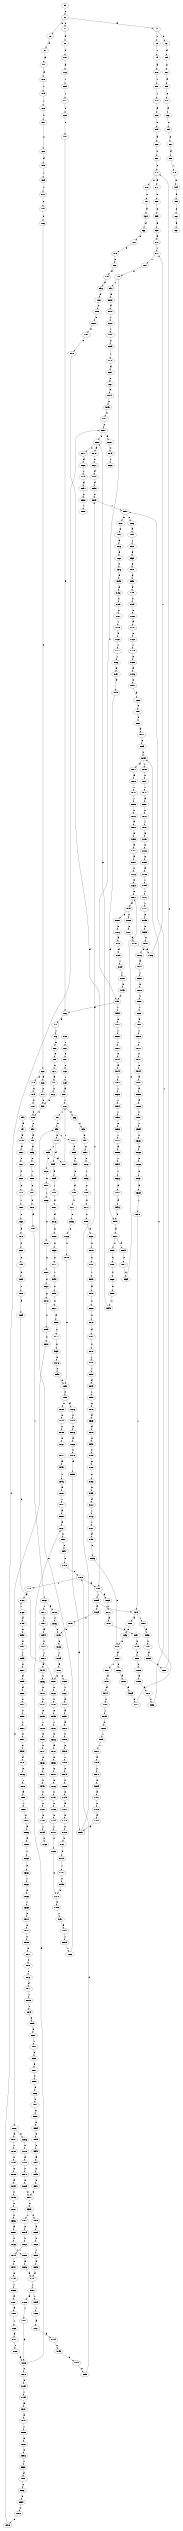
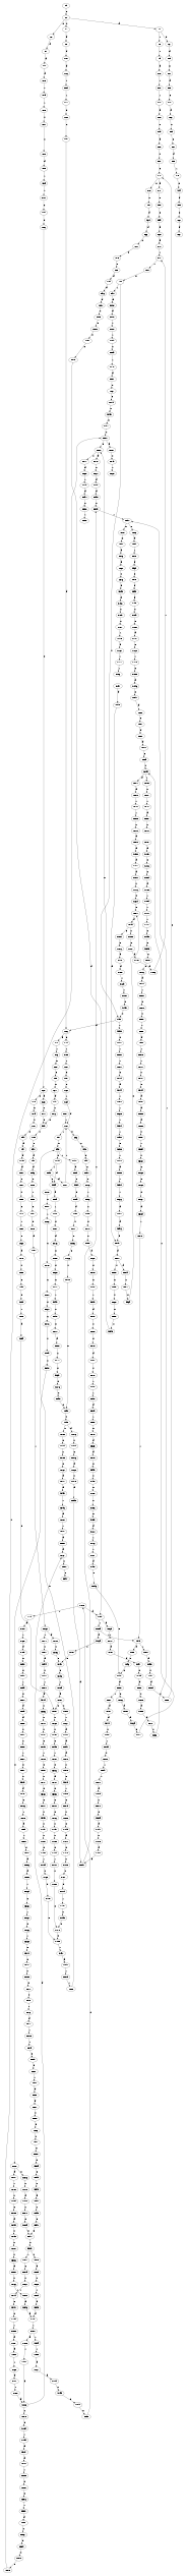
  strict digraph {
    fontname="DejaVu Sans Mono"
    node [fontname="DejaVu Sans Mono"]
    edge [fontname="DejaVu Sans Mono"]
    S0
    S1
    S2
    S3
    S4
    S5
    S6
    S7
    S8
    S9
    S10
    S11
    S12
    S13
    S14
    S15
    S16
    S17
    S18
    S19
    S20
    S21
    S22
    S23
    S24
    S25
    S26
    S27
    S28
    S29
    S30
    S31
    S32
    S33
    S34
    S35
    S36
    S37
    S38
    S39
+   S40
    S41
    S42
    S43
    S44
    S45
    S46
    S47
    S48
    S49
    S50
    S51
    S52
    S53
    S54
    S55
    S56
    S57
    S58
    S59
    S60
    S61
    S62
    S63
    S64
    S65
    S66
    S67
    S68
    S73
    S69
    S70
    S71
    S72
    S74
    S75
    S76
    S77
    S78
    S79
    S80
    S81
    S82
    S83
    S84
    S85
    S86
    S87
    S88
    S89
    S90
    S91
    S92
    S93
    S94
    S95
    S96
    S97
    S98
    S99
    S100
    S101
    S102
    S103
    S104
    S105
    S106
    S107
    S108
    S109
    S110
    S111
    S112
    S113
    S114
    S115
    S116
    S117
    S118
    S119
    S120
    S121
    S122
    S123
    S124
    S125
    S126
    S127
    S128
    S129
    S130
    S131
    S132
    S133
    S134
    S135
    S136
    S137
    S138
    S139
    S140
    S141
    S142
    S143
    S144
    S145
    S146
    S147
    S148
    S149
    S150
    S151
    S152
    S153
    S154
    S155
    S156
    S157
    S158
    S159
    S160
    S161
    S162
    S163
    S164
    S165
    S166
    S167
    S168
    S169
    S170
    S171
    S172
    S173
    S174
    S175
    S176
    S177
    S178
    S179
    S180
    S181
    S182
    S183
    S184
    S185
    S186
    S187
    S188
    S189
    S190
    S191
    S192
    S193
    S194
    S195
    S196
    S197
    S198
    S199
    S200
    S201
    S202
    S203
    S204
    S205
    S206
    S207
    S208
    S209
    S210
    S211
    S212
    S213
    S214
    S215
    S216
    S217
    S218
    S219
    S220
    S221
    S222
    S223
    S224
    S225
    S226
    S227
    S228
    S229
    S230
    S231
    S232
    S233
    S234
    S235
    S236
    S237
    S238
    S239
    S240
    S241
    S242
    S243
    S244
    S245
    S246
    S247
    S248
    S249
    S250
    S251
    S252
    S253
    S254
    S255
    S256
    S257
    S258
    S259
    S260
    S261
    S262
    S263
    S264
    S265
    S266
    S267
    S268
    S269
    S270
    S271
    S272
    S273
    S274
    S275
    S276
    S277
    S278
    S279
    S280
    S281
    S282
    S283
    S284
    S285
    S286
    S287
    S288
    S289
    S290
    S291
    S292
    S293
    S294
    S295
    S296
    S297
    S298
    S299
    S300
    S301
    S302
    S303
    S304
    S305
    S306
    S307
    S308
    S309
    S310
    S311
    S312
    S313
    S314
    S315
    S316
    S317
    S318
    S319
    S320
    S321
    S322
    S323
    S324
    S325
    S326
    S327
    S328
    S329
    S330
    S331
    S332
    S333
    S334
    S335
    S336
    S337
    S338
    S339
    S340
    S341
    S342
    S343
    S344
    S345
    S346
    S347
    S348
    S349
    S350
    S351
    S352
    S353
    S354
    S355
    S356
    S357
    S358
    S359
    S360
    S361
    S362
    S363
    S364
    S365
    S366
    S367
    S368
    S369
    S370
    S371
    S372
    S373
    S374
    S375
    S376
    S377
    S378
    S379
    S380
    S381
    S382
    S383
    S384
    S385
    S386
    S387
    S388
    S389
    S390
    S391
    S392
    S393
    S394
    S395
    S396
    S397
    S398
    S399
    S400
    S401
    S402
    S403
    S404
    S405
    S406
    S407
    S408
    S409
    S410
-   S411
    S412
    S413
    S414
    S415
    S416
    S417
    S418
    S419
    S420
    S421
    S422
    S423
    S424
    S425
    S426
    S427
    S428
    S429
    S430
    S431
    S432
    S433
    S434
    S435
    S436
    S437
    S438
    S439
    S440
    S441
    S442
    S443
    S444
    S445
    S446
    S447
    S448
    S449
    S450
    S451
    S452
    S453
    S454
    S455
    S456
    S457
    S458
    S459
    S460
    S461
    S462
    S463
    S464
    S465
    S466
    S467
    S468
    S469
    S470
    S471
    S472
    S473
    S474
+   S475
    S476
    S477
    S478
    S479
    S480
    S481
    S482
    S483
    S484
    S485
    S486
    S487
    S488
    S489
    S490
    n492 [label=S891]
    S492
    S493
    S494
    S495
    S496
    S497
    S498
    S499
    S500
    S501
    S502
    S503
    S504
    S505
    S506
    S507
    S508
    S509
    S510
    S511
    S512
    S513
    S514
    S515
    S516
    S517
    S518
    S519
    S520
    S521
    S522
    S523
    S524
    S525
    S526
    S527
    S528
    S529
    S530
    S531
    S532
    S533
    S534
    S535
    S536
    S537
    S538
    S539
    S540
    S541
    S542
    S543
    S544
-   S545 [label=S945]
+   S545
    S546
    S547
    S548
    S549
    S550
    S551
    S552
    S553
    S554
    S555
    S556
    S557
    S558
    S559
    S560
    S561
    S562
    S563
    S564
    S565
    S566
    S567
    S568
    S569
    S570
    S571
    S572
    S573
    S574
    S575
    S576
    S577
    S578
    S579
    S580
    S581
    S582
    S583
    S584
    S585
    S586
    S587
    S588
    S589
    S590
    S591
    S592
    S593
    S594
    S0 -> S1 [label=C]
    S1 -> S2 [label=G]
    S1 -> S3 [label=C]
    S1 -> S4 [label=T]
    S2 -> S5 [label=A]
    S2 -> S6 [label=C]
    S3 -> S7 [label=G]
    S4 -> S8 [label=G]
    S5 -> S9 [label=A]
    S6 -> S10 [label=G]
    S7 -> S11 [label=G]
    S8 -> S12 [label=G]
    S9 -> S13 [label=G]
    S10 -> S14 [label=C]
    S11 -> S15 [label=G]
    S12 -> S16 [label=G]
    S13 -> S17 [label=A]
    S14 -> S18 [label=G]
    S15 -> S19 [label=A]
    S16 -> S20 [label=A]
    S17 -> S21 [label=A]
    S18 -> S22 [label=C]
    S19 -> S23 [label=A]
    S20 -> S24 [label=A]
    S21 -> S25 [label=G]
    S22 -> S26 [label=G]
    S23 -> S27 [label=T]
    S24 -> S28 [label=C]
    S25 -> S29 [label=T]
    S26 -> S30 [label=T]
    S27 -> S31 [label=T]
    S28 -> S32 [label=T]
    S29 -> S33 [label=G]
    S30 -> S34 [label=C]
    S31 -> S35 [label=G]
    S32 -> S36 [label=G]
    S33 -> S37 [label=T]
    S34 -> S38 [label=G]
    S35 -> S39 [label=A]
+   S36 -> S40 [label=C]
    S36 -> S41 [label=G]
    S37 -> S42 [label=C]
    S38 -> S43 [label=A]
    S39 -> S44 [label=A]
+   S40 -> S45 [label=A]
    S41 -> S46 [label=A]
    S42 -> S47 [label=G]
    S42 -> S48 [label=C]
    S43 -> S49 [label=C]
    S44 -> S50 [label=C]
    S45 -> S51 [label=A]
    S46 -> S52 [label=C]
    S47 -> S53 [label=T]
    S48 -> S54 [label=T]
    S49 -> S55 [label=G]
    S50 -> S56 [label=C]
    S51 -> S57 [label=C]
    S52 -> S58 [label=C]
    S53 -> S59 [label=C]
    S54 -> S60 [label=G]
    S55 -> S61 [label=C]
    S56 -> S62 [label=C]
    S57 -> S63 [label=C]
    S58 -> S64 [label=C]
    S59 -> S65 [label=G]
    S60 -> S66 [label=G]
    S61 -> S67 [label=G]
    S62 -> S68 [label=G]
    S62 -> S73 [label=C]
    S63 -> S69 [label=A]
    S64 -> S70 [label=G]
    S65 -> S71 [label=G]
    S66 -> S72 [label=C]
    S68 -> S74 [label=T]
    S73 -> S79 [label=C]
-   S69 -> S75 [label=G]
+   S69 -> S81 [label=G]
    S70 -> S76 [label=T]
    S71 -> S77 [label=A]
    S72 -> S78 [label=C]
    S74 -> S80 [label=C]
    S75 -> S81 [label=A]
    S76 -> S80 [label=C]
    S77 -> S82 [label=A]
    S78 -> S83 [label=T]
    S79 -> S84 [label=T]
    S80 -> S85 [label=T]
    S81 -> S86 [label=C]
    S81 -> S87 [label=A]
    S82 -> S88 [label=C]
    S83 -> S89 [label=G]
-   S84 -> S85 [label=C]
+   S84 -> S90 [label=C]
    S85 -> S91 [label=C]
    S86 -> S92 [label=T]
    S87 -> S93 [label=C]
    S88 -> S94 [label=A]
    S88 -> S95 [label=T]
    S89 -> S96 [label=G]
    S90 -> S97 [label=G]
    S91 -> S98 [label=G]
    S92 -> S99 [label=C]
    S93 -> S100 [label=C]
    S93 -> S101 [label=A]
    S94 -> S102 [label=G]
    S95 -> S36 [label=G]
    S95 -> S103 [label=A]
    S96 -> S104 [label=G]
    S97 -> S105 [label=G]
    S98 -> S106 [label=G]
    S99 -> S107 [label=C]
    S100 -> S108 [label=A]
    S100 -> S109 [label=G]
    S101 -> S110 [label=G]
    S102 -> S111 [label=G]
    S103 -> S112 [label=C]
    S104 -> S113 [label=T]
    S105 -> S114 [label=G]
    S106 -> S115 [label=C]
    S107 -> S116 [label=C]
    S108 -> S117 [label=G]
-   S108 -> S118 [label=C]
+   S108 -> S109 [label=C]
    S109 -> S119 [label=G]
    S110 -> S120 [label=C]
    S111 -> S121 [label=A]
    S112 -> S122 [label=A]
    S113 -> S123 [label=C]
    S114 -> S124 [label=C]
    S115 -> S125 [label=A]
    S116 -> S126 [label=A]
    S117 -> S81 [label=A]
    S118 -> S127 [label=C]
    S119 -> S128 [label=A]
    S120 -> S129 [label=C]
    S121 -> S130 [label=A]
    S122 -> S131 [label=A]
    S123 -> S132 [label=C]
    S124 -> S133 [label=T]
    S125 -> S134 [label=C]
    S126 -> S135 [label=T]
    S127 -> S136 [label=A]
    S128 -> S137 [label=C]
    S129 -> S138 [label=G]
    S130 -> S139 [label=T]
    S131 -> S140 [label=C]
    S132 -> S141 [label=C]
    S133 -> S142 [label=C]
    S134 -> S143 [label=C]
    S135 -> S144 [label=C]
    S136 -> S145 [label=C]
    S137 -> S146 [label=G]
    S138 -> S147 [label=T]
    S139 -> S148 [label=A]
    S140 -> S149 [label=G]
    S141 -> S150 [label=G]
    S142 -> S151 [label=A]
    S143 -> S152 [label=G]
    S144 -> S153 [label=T]
    S145 -> S154 [label=C]
    S146 -> S155 [label=C]
    S147 -> S156 [label=C]
    S148 -> S157 [label=G]
    S149 -> S158 [label=A]
    S150 -> S159 [label=A]
    S150 -> S160 [label=G]
    S151 -> S161 [label=C]
    S152 -> S162 [label=A]
    S153 -> S163 [label=G]
    S154 -> S164 [label=C]
    S155 -> S165 [label=C]
    S156 -> S166 [label=C]
    S157 -> S167 [label=T]
    S158 -> S168 [label=A]
    S159 -> S169 [label=G]
    S159 -> S170 [label=A]
    S160 -> S171 [label=A]
    S161 -> S172 [label=G]
    S162 -> S173 [label=G]
    S162 -> S174 [label=A]
    S163 -> S175 [label=C]
    S164 -> S176 [label=C]
    S165 -> S177 [label=C]
    S166 -> S178 [label=T]
    S167 -> S179 [label=C]
    S168 -> S180 [label=A]
    S169 -> S181 [label=T]
    S170 -> S182 [label=A]
    S170 -> S183 [label=G]
    S171 -> S184 [label=G]
    S172 -> S185 [label=T]
    S173 -> S186 [label=T]
    S174 -> S187 [label=T]
    S175 -> S188 [label=C]
    S176 -> S189 [label=T]
    S177 -> S190 [label=A]
    S178 -> S191 [label=C]
    S179 -> S192 [label=T]
    S180 -> S193 [label=A]
    S181 -> S194 [label=C]
    S182 -> S195 [label=G]
    S183 -> S196 [label=T]
    S184 -> S197 [label=G]
    S185 -> S198 [label=C]
    S186 -> S194 [label=C]
    S187 -> S199 [label=G]
    S188 -> S200 [label=A]
    S189 -> S201 [label=T]
    S190 -> S202 [label=T]
    S191 -> S203 [label=T]
    S192 -> S204 [label=C]
    S193 -> S205 [label=C]
    S194 -> S206 [label=C]
    S195 -> S207 [label=T]
    S196 -> S208 [label=C]
    S197 -> S209 [label=C]
    S198 -> S210 [label=C]
    S199 -> S211 [label=T]
    S200 -> S212 [label=G]
    S201 -> S213 [label=C]
    S202 -> S214 [label=C]
    S203 -> S215 [label=T]
    S203 -> S216 [label=G]
    S204 -> S217 [label=T]
    S205 -> S218 [label=A]
    S206 -> S219 [label=A]
    S207 -> S220 [label=G]
    S208 -> S221 [label=G]
    S209 -> S222 [label=G]
    S210 -> S223 [label=A]
    S211 -> S224 [label=A]
    S212 -> S225 [label=T]
    S213 -> S226 [label=C]
    S213 -> S227 [label=G]
    S214 -> S228 [label=G]
    S215 -> S229 [label=C]
    S216 -> S230 [label=T]
    S217 -> S231 [label=C]
    S217 -> S232 [label=G]
    S218 -> S233 [label=G]
    S219 -> S234 [label=G]
    S220 -> S235 [label=T]
    S221 -> S236 [label=C]
    S221 -> S237 [label=A]
    S222 -> S238 [label=T]
    S223 -> S239 [label=G]
    S224 -> S240 [label=G]
    S225 -> S241 [label=C]
    S226 -> S242 [label=T]
    S227 -> S243 [label=A]
    S228 -> S244 [label=T]
    S229 -> S245 [label=T]
    S230 -> S246 [label=C]
    S231 -> S247 [label=T]
    S231 -> S248 [label=G]
    S232 -> S249 [label=T]
    S233 -> S250 [label=A]
    S234 -> S251 [label=T]
    S234 -> S252 [label=C]
    S235 -> S42 [label=C]
    S236 -> S253 [label=G]
    S237 -> S254 [label=G]
    S238 -> S255 [label=G]
    S239 -> S252 [label=C]
    S240 -> S256 [label=T]
    S241 -> S257 [label=G]
    S242 -> S258 [label=G]
    S243 -> S259 [label=T]
    S244 -> S260 [label=C]
    S245 -> S261 [label=C]
    S246 -> S262 [label=G]
    S247 -> S263 [label=G]
    S248 -> S264 [label=T]
    S249 -> S265 [label=A]
    S250 -> S266 [label=A]
    S251 -> S267 [label=A]
    S252 -> S268 [label=T]
    S253 -> S269 [label=G]
    S254 -> S270 [label=G]
    S255 -> S271 [label=G]
    S256 -> S272 [label=T]
    S257 -> S273 [label=T]
    S258 -> S274 [label=T]
    S259 -> S275 [label=C]
    S260 -> S276 [label=C]
+   S261 -> S277 [label=G]
    S262 -> S278 [label=T]
    S263 -> S279 [label=A]
    S264 -> S280 [label=G]
    S266 -> S281 [label=G]
    S267 -> S282 [label=G]
    S268 -> S283 [label=T]
    S269 -> S284 [label=C]
    S270 -> S285 [label=T]
    S271 -> S286 [label=T]
    S272 -> S287 [label=T]
    S273 -> S288 [label=A]
    S274 -> S289 [label=C]
    S275 -> S290 [label=G]
    S276 -> S291 [label=T]
    S277 -> S292 [label=G]
    S278 -> S293 [label=G]
    S279 -> S294 [label=G]
    S280 -> S295 [label=G]
    S281 -> S296 [label=G]
    S282 -> S297 [label=G]
    S283 -> S298 [label=C]
    S284 -> S299 [label=T]
    S285 -> S300 [label=A]
    S286 -> S301 [label=A]
    S287 -> S302 [label=C]
    S288 -> S303 [label=A]
    S289 -> S304 [label=C]
    S290 -> S305 [label=T]
    S291 -> S191 [label=C]
    S292 -> S306 [label=A]
    S293 -> S307 [label=G]
    S294 -> S308 [label=T]
    S295 -> S309 [label=T]
    S296 -> S310 [label=G]
    S297 -> S311 [label=G]
    S298 -> S312 [label=A]
    S299 -> S313 [label=A]
    S299 -> S314 [label=G]
    S300 -> S315 [label=T]
    S301 -> S316 [label=T]
    S301 -> S317 [label=C]
    S302 -> S318 [label=A]
    S303 -> S319 [label=G]
    S304 -> S320 [label=T]
    S305 -> S321 [label=T]
    S306 -> S322 [label=G]
    S307 -> S309 [label=T]
    S308 -> S323 [label=A]
    S309 -> S301 [label=A]
    S310 -> S324 [label=G]
    S311 -> S325 [label=T]
    S312 -> S326 [label=C]
    S313 -> S327 [label=T]
    S314 -> S328 [label=G]
    S315 -> S329 [label=A]
    S316 -> S330 [label=G]
    S317 -> S331 [label=C]
    S318 -> S332 [label=C]
    S319 -> S333 [label=A]
    S320 -> S334 [label=A]
    S320 -> S335 [label=T]
    S321 -> S336 [label=T]
    S322 -> S337 [label=A]
    S324 -> S338 [label=T]
    S324 -> S339 [label=G]
    S325 -> S340 [label=C]
    S326 -> S341 [label=G]
    S327 -> S342 [label=A]
    S328 -> S343 [label=A]
    S329 -> S344 [label=A]
    S330 -> S345 [label=A]
    S331 -> S346 [label=G]
    S332 -> S347 [label=T]
    S333 -> S348 [label=C]
    S334 -> S349 [label=C]
    S335 -> S350 [label=G]
    S336 -> S351 [label=G]
    S337 -> S352 [label=G]
    S338 -> S353 [label=C]
    S339 -> S354 [label=T]
    S340 -> S355 [label=A]
    S341 -> S356 [label=C]
    S342 -> S357 [label=G]
    S343 -> S358 [label=A]
    S344 -> S359 [label=G]
    S345 -> S360 [label=G]
    S346 -> S361 [label=G]
    S347 -> S362 [label=C]
    S348 -> S363 [label=G]
    S349 -> S364 [label=T]
    S350 -> S365 [label=T]
    S351 -> S366 [label=T]
    S352 -> S367 [label=G]
    S353 -> S368 [label=T]
    S354 -> S369 [label=C]
    S355 -> S370 [label=C]
    S356 -> S371 [label=C]
    S357 -> S372 [label=T]
    S358 -> S373 [label=T]
    S359 -> S374 [label=T]
    S360 -> S375 [label=C]
    S361 -> S376 [label=T]
    S362 -> S377 [label=C]
    S363 -> S378 [label=G]
    S364 -> S379 [label=A]
    S365 -> S380 [label=A]
    S366 -> S381 [label=A]
    S367 -> S382 [label=T]
    S368 -> S383 [label=C]
    S369 -> S384 [label=C]
    S370 -> S385 [label=T]
    S371 -> S386 [label=C]
-   S372 -> S387 [label=A]
    S373 -> S388 [label=G]
    S374 -> S389 [label=C]
    S375 -> S390 [label=G]
    S376 -> S391 [label=G]
    S377 -> S392 [label=T]
    S378 -> S393 [label=C]
    S379 -> S394 [label=C]
    S380 -> S395 [label=G]
    S381 -> S396 [label=G]
    S382 -> S397 [label=C]
    S383 -> S398 [label=T]
    S384 -> S399 [label=G]
    S385 -> S400 [label=C]
    S386 -> S401 [label=T]
    S387 -> S402 [label=G]
    S388 -> S403 [label=G]
    S389 -> S404 [label=G]
    S390 -> S405 [label=G]
    S391 -> S406 [label=G]
    S392 -> S407 [label=T]
    S393 -> S408 [label=T]
    S394 -> S409 [label=C]
    S395 -> S410 [label=G]
    S396 -> S410 [label=G]
-   S397 -> S411 [label=C]
    S398 -> S231 [label=C]
    S399 -> S412 [label=C]
    S399 -> S413 [label=T]
    S400 -> S414 [label=G]
    S401 -> S415 [label=T]
    S402 -> S416 [label=C]
    S403 -> S417 [label=G]
    S404 -> S418 [label=T]
    S405 -> S419 [label=T]
    S406 -> S420 [label=T]
    S407 -> S421 [label=T]
    S408 -> S422 [label=C]
    S409 -> S423 [label=A]
    S410 -> S424 [label=A]
-   S411 -> S425 [label=C]
    S412 -> S426 [label=C]
    S413 -> S427 [label=C]
    S414 -> S428 [label=C]
    S415 -> S429 [label=C]
    S416 -> S430 [label=C]
    S417 -> S431 [label=G]
    S418 -> S432 [label=G]
    S419 -> S433 [label=C]
    S420 -> S434 [label=T]
    S421 -> S435 [label=C]
    S422 -> S436 [label=T]
    S423 -> S437 [label=G]
    S424 -> S438 [label=G]
    S424 -> S439 [label=A]
    S425 -> S150 [label=G]
    S425 -> S440 [label=A]
    S426 -> S441 [label=G]
    S427 -> S442 [label=G]
    S428 -> S443 [label=T]
    S429 -> S444 [label=A]
    S430 -> S445 [label=G]
    S431 -> S446 [label=T]
    S432 -> S307 [label=G]
    S433 -> S447 [label=G]
    S434 -> S448 [label=A]
    S435 -> S449 [label=A]
    S436 -> S450 [label=C]
    S437 -> S451 [label=G]
    S438 -> S452 [label=A]
    S439 -> S453 [label=A]
    S440 -> S454 [label=G]
    S441 -> S455 [label=G]
    S442 -> S456 [label=G]
    S443 -> S457 [label=T]
    S444 -> S458 [label=T]
    S445 -> S459 [label=A]
    S446 -> S460 [label=C]
    S447 -> S461 [label=C]
    S448 -> S462 [label=G]
    S449 -> S463 [label=T]
    S450 -> S464 [label=G]
    S451 -> S465 [label=A]
    S452 -> S466 [label=G]
    S453 -> S467 [label=G]
-   S468 -> S454 [label=A]
+   S454 -> S468 [label=A]
    S455 -> S469 [label=A]
    S456 -> S77 [label=A]
    S457 -> S470 [label=C]
    S458 -> S471 [label=C]
    S459 -> S472 [label=A]
    S460 -> S384 [label=C]
    S461 -> S473 [label=A]
    S462 -> S474 [label=A]
+   S463 -> S475 [label=C]
    S464 -> S476 [label=A]
    S465 -> S477 [label=G]
    S466 -> S367 [label=G]
    S466 -> S478 [label=T]
    S467 -> S479 [label=G]
    S468 -> S480 [label=G]
    S469 -> S481 [label=A]
    S470 -> S482 [label=A]
    S471 -> S483 [label=C]
    S472 -> S484 [label=A]
    S473 -> S485 [label=C]
    S474 -> S486 [label=A]
+   S475 -> S483 [label=C]
    S476 -> S487 [label=A]
    S477 -> S488 [label=A]
    S478 -> S489 [label=C]
    S479 -> S490 [label=T]
    S480 -> n492 [label=C]
    S481 -> S492 [label=C]
    S482 -> S493 [label=T]
    S483 -> S494 [label=A]
    S484 -> S495 [label=C]
    S485 -> S496 [label=G]
-   S486 -> S497 [label=G]
    S487 -> S498 [label=G]
    S488 -> S466 [label=G]
    S489 -> S499 [label=A]
    S490 -> S500 [label=C]
    n492 -> S501 [label=C]
    S492 -> S95 [label=T]
    S493 -> S471 [label=C]
    S494 -> S502 [label=G]
    S495 -> S503 [label=C]
    S496 -> S504 [label=C]
    S497 -> S505 [label=G]
    S498 -> S506 [label=T]
    S499 -> S507 [label=G]
    S500 -> S508 [label=C]
    S501 -> S509 [label=A]
    S502 -> S510 [label=A]
    S503 -> S511 [label=C]
    S504 -> S512 [label=G]
    S505 -> S310 [label=G]
    S506 -> S208 [label=C]
    S507 -> S513 [label=G]
    S508 -> S425 [label=C]
    S509 -> S514 [label=C]
    S510 -> S515 [label=A]
    S511 -> S516 [label=C]
    S512 -> S517 [label=C]
    S513 -> S518 [label=A]
    S514 -> S519 [label=G]
    S515 -> S93 [label=C]
    S516 -> S520 [label=G]
    S517 -> S521 [label=G]
    S518 -> S522 [label=C]
    S519 -> S523 [label=G]
    S520 -> S524 [label=A]
    S521 -> S525 [label=G]
    S522 -> S526 [label=C]
    S523 -> S527 [label=T]
    S524 -> S528 [label=C]
    S525 -> S529 [label=C]
    S526 -> S530 [label=A]
    S527 -> S531 [label=T]
    S528 -> S532 [label=T]
    S529 -> S299 [label=T]
    S530 -> S533 [label=G]
    S531 -> S534 [label=A]
    S532 -> S535 [label=A]
    S533 -> S536 [label=T]
    S534 -> S537 [label=C]
    S535 -> S538 [label=G]
    S536 -> S539 [label=C]
    S537 -> S540 [label=T]
    S538 -> S541 [label=A]
    S539 -> S542 [label=T]
    S540 -> S543 [label=G]
    S541 -> S544 [label=A]
    S542 -> S545 [label=C]
    S543 -> S546 [label=C]
    S544 -> S547 [label=T]
    S545 -> S217 [label=T]
    S546 -> S548 [label=A]
    S547 -> S549 [label=C]
    S548 -> S550 [label=G]
    S549 -> S551 [label=G]
    S550 -> S552 [label=A]
    S551 -> S553 [label=G]
    S552 -> S554 [label=C]
    S553 -> S555 [label=G]
    S554 -> S556 [label=G]
    S555 -> S557 [label=T]
    S556 -> S558 [label=G]
    S557 -> S559 [label=A]
    S558 -> S560 [label=A]
    S559 -> S561 [label=T]
    S560 -> S562 [label=C]
    S561 -> S563 [label=C]
    S562 -> S564 [label=A]
    S563 -> S565 [label=C]
    S564 -> S566 [label=C]
    S565 -> S567 [label=C]
    S566 -> S568 [label=A]
    S567 -> S569 [label=G]
    S568 -> S570 [label=C]
    S569 -> S571 [label=A]
    S570 -> S572 [label=C]
    S571 -> S170 [label=A]
    S572 -> S573 [label=T]
    S573 -> S574 [label=C]
    S574 -> S575 [label=T]
    S575 -> S576 [label=A]
    S576 -> S577 [label=G]
    S577 -> S578 [label=A]
    S578 -> S579 [label=A]
    S579 -> S580 [label=C]
    S580 -> S581 [label=G]
    S581 -> S582 [label=A]
    S582 -> S583 [label=G]
    S583 -> S584 [label=G]
    S584 -> S585 [label=T]
    S585 -> S586 [label=G]
    S586 -> S587 [label=T]
    S587 -> S588 [label=C]
    S588 -> S589 [label=C]
    S589 -> S590 [label=C]
    S590 -> S591 [label=T]
    S591 -> S592 [label=G]
    S592 -> S593 [label=T]
    S593 -> S594 [label=C]
    S594 -> S304 [label=C]
  }
